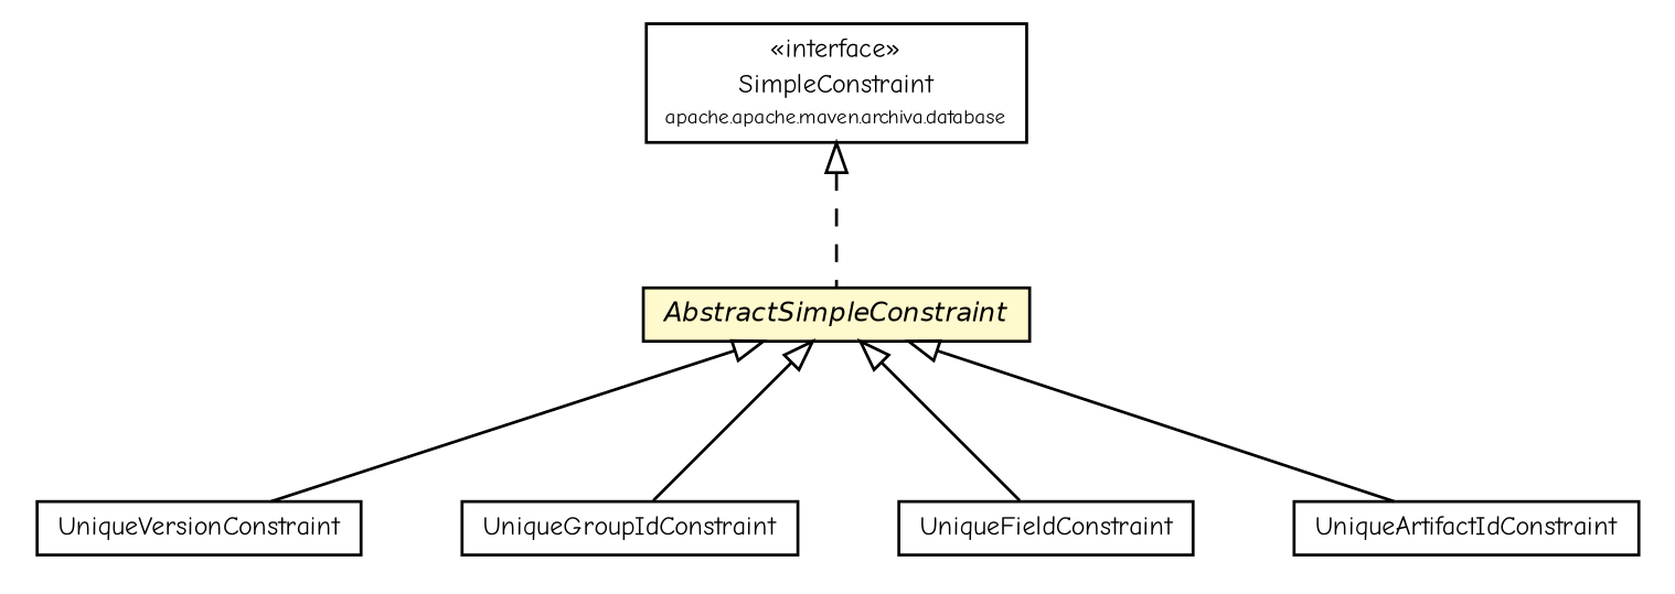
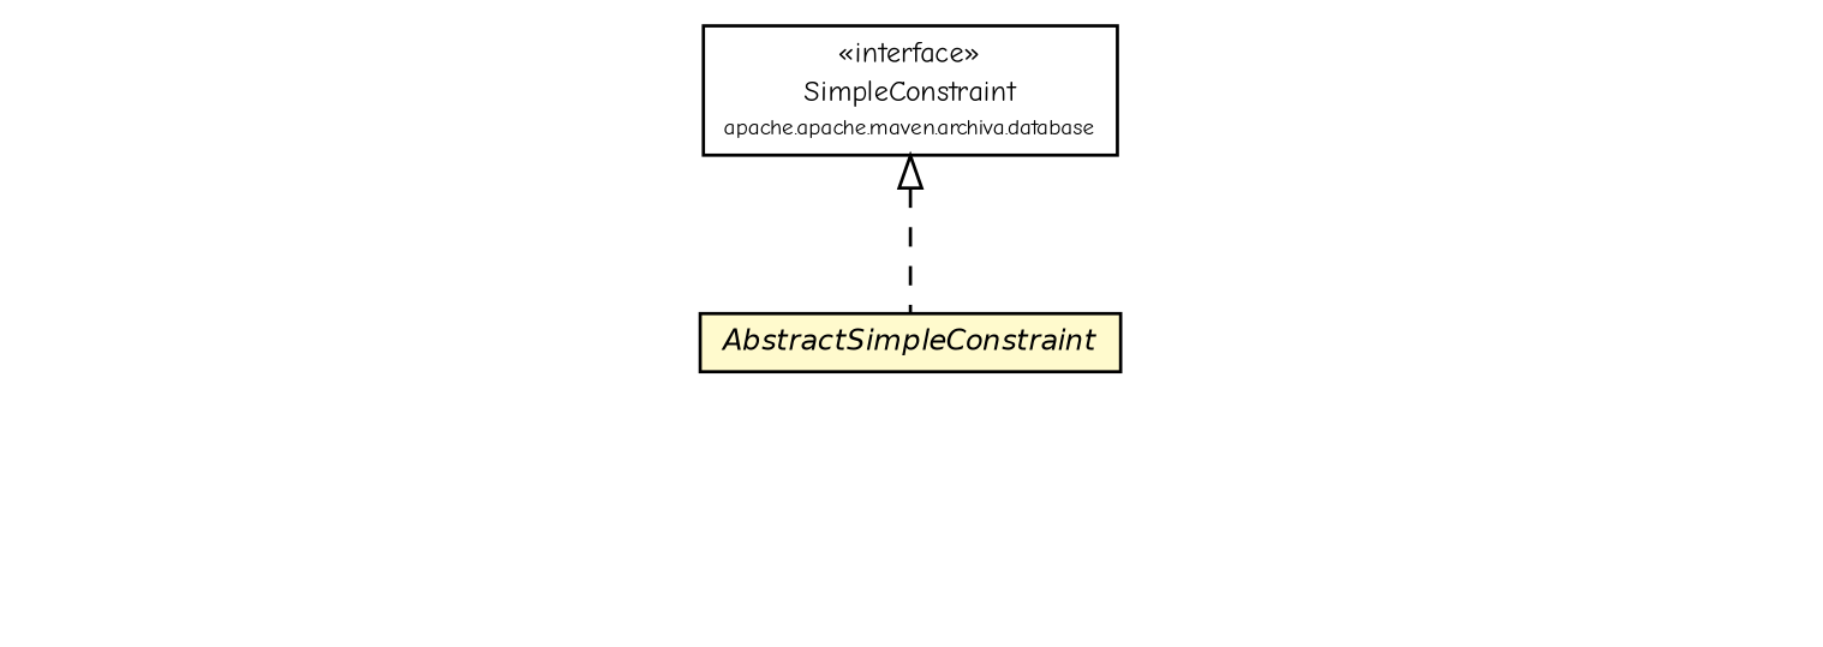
  digraph {
    fontname="Comic Neue"
    node [fontcolor=black fontname="Comic Neue" fontsize=9.0 shape=plaintext]
    edge [arrowtail=empty dir=back fontname="Comic Neue" fontsize=10 headport=p labelfontname=Helvetica labelfontsize=10 tailport=p]
    n1 [label=<<table border="0" cellborder="1" cellspacing="0" cellpadding="2" port="p" href="../SimpleConstraint.html"> 		<tr><td><table border="0" cellspacing="0" cellpadding="1"> 			<tr><td> &laquo;interface&raquo; </td></tr> 			<tr><td> SimpleConstraint </td></tr> 			<tr><td><font point-size="7.0"> apache.apache.maven.archiva.database </font></td></tr> 		</table></td></tr> 		</table>>]
    n2 [label=<<table border="0" cellborder="1" cellspacing="0" cellpadding="2" port="p" bgcolor="lemonChiffon" href="./AbstractSimpleConstraint.html"> 		<tr><td><table border="0" cellspacing="0" cellpadding="1"> 			<tr><td><font face="Helvetica-Oblique"> AbstractSimpleConstraint </font></td></tr> 		</table></td></tr> 		</table>>]
-   n3 [label=<<table border="0" cellborder="1" cellspacing="0" cellpadding="2" port="p" href="./UniqueVersionConstraint.html"> 		<tr><td><table border="0" cellspacing="0" cellpadding="1"> 			<tr><td> UniqueVersionConstraint </td></tr> 		</table></td></tr> 		</table>>]
-   n4 [label=<<table border="0" cellborder="1" cellspacing="0" cellpadding="2" port="p" href="./UniqueGroupIdConstraint.html"> 		<tr><td><table border="0" cellspacing="0" cellpadding="1"> 			<tr><td> UniqueGroupIdConstraint </td></tr> 		</table></td></tr> 		</table>>]
-   n5 [label=<<table border="0" cellborder="1" cellspacing="0" cellpadding="2" port="p" href="./UniqueFieldConstraint.html"> 		<tr><td><table border="0" cellspacing="0" cellpadding="1"> 			<tr><td> UniqueFieldConstraint </td></tr> 		</table></td></tr> 		</table>>]
-   n6 [label=<<table border="0" cellborder="1" cellspacing="0" cellpadding="2" port="p" href="./UniqueArtifactIdConstraint.html"> 		<tr><td><table border="0" cellspacing="0" cellpadding="1"> 			<tr><td> UniqueArtifactIdConstraint </td></tr> 		</table></td></tr> 		</table>>]
    n1 -> n2 [style=dashed]
-   n2 -> n3
-   n2 -> n4
-   n2 -> n5
-   n2 -> n6
  }
